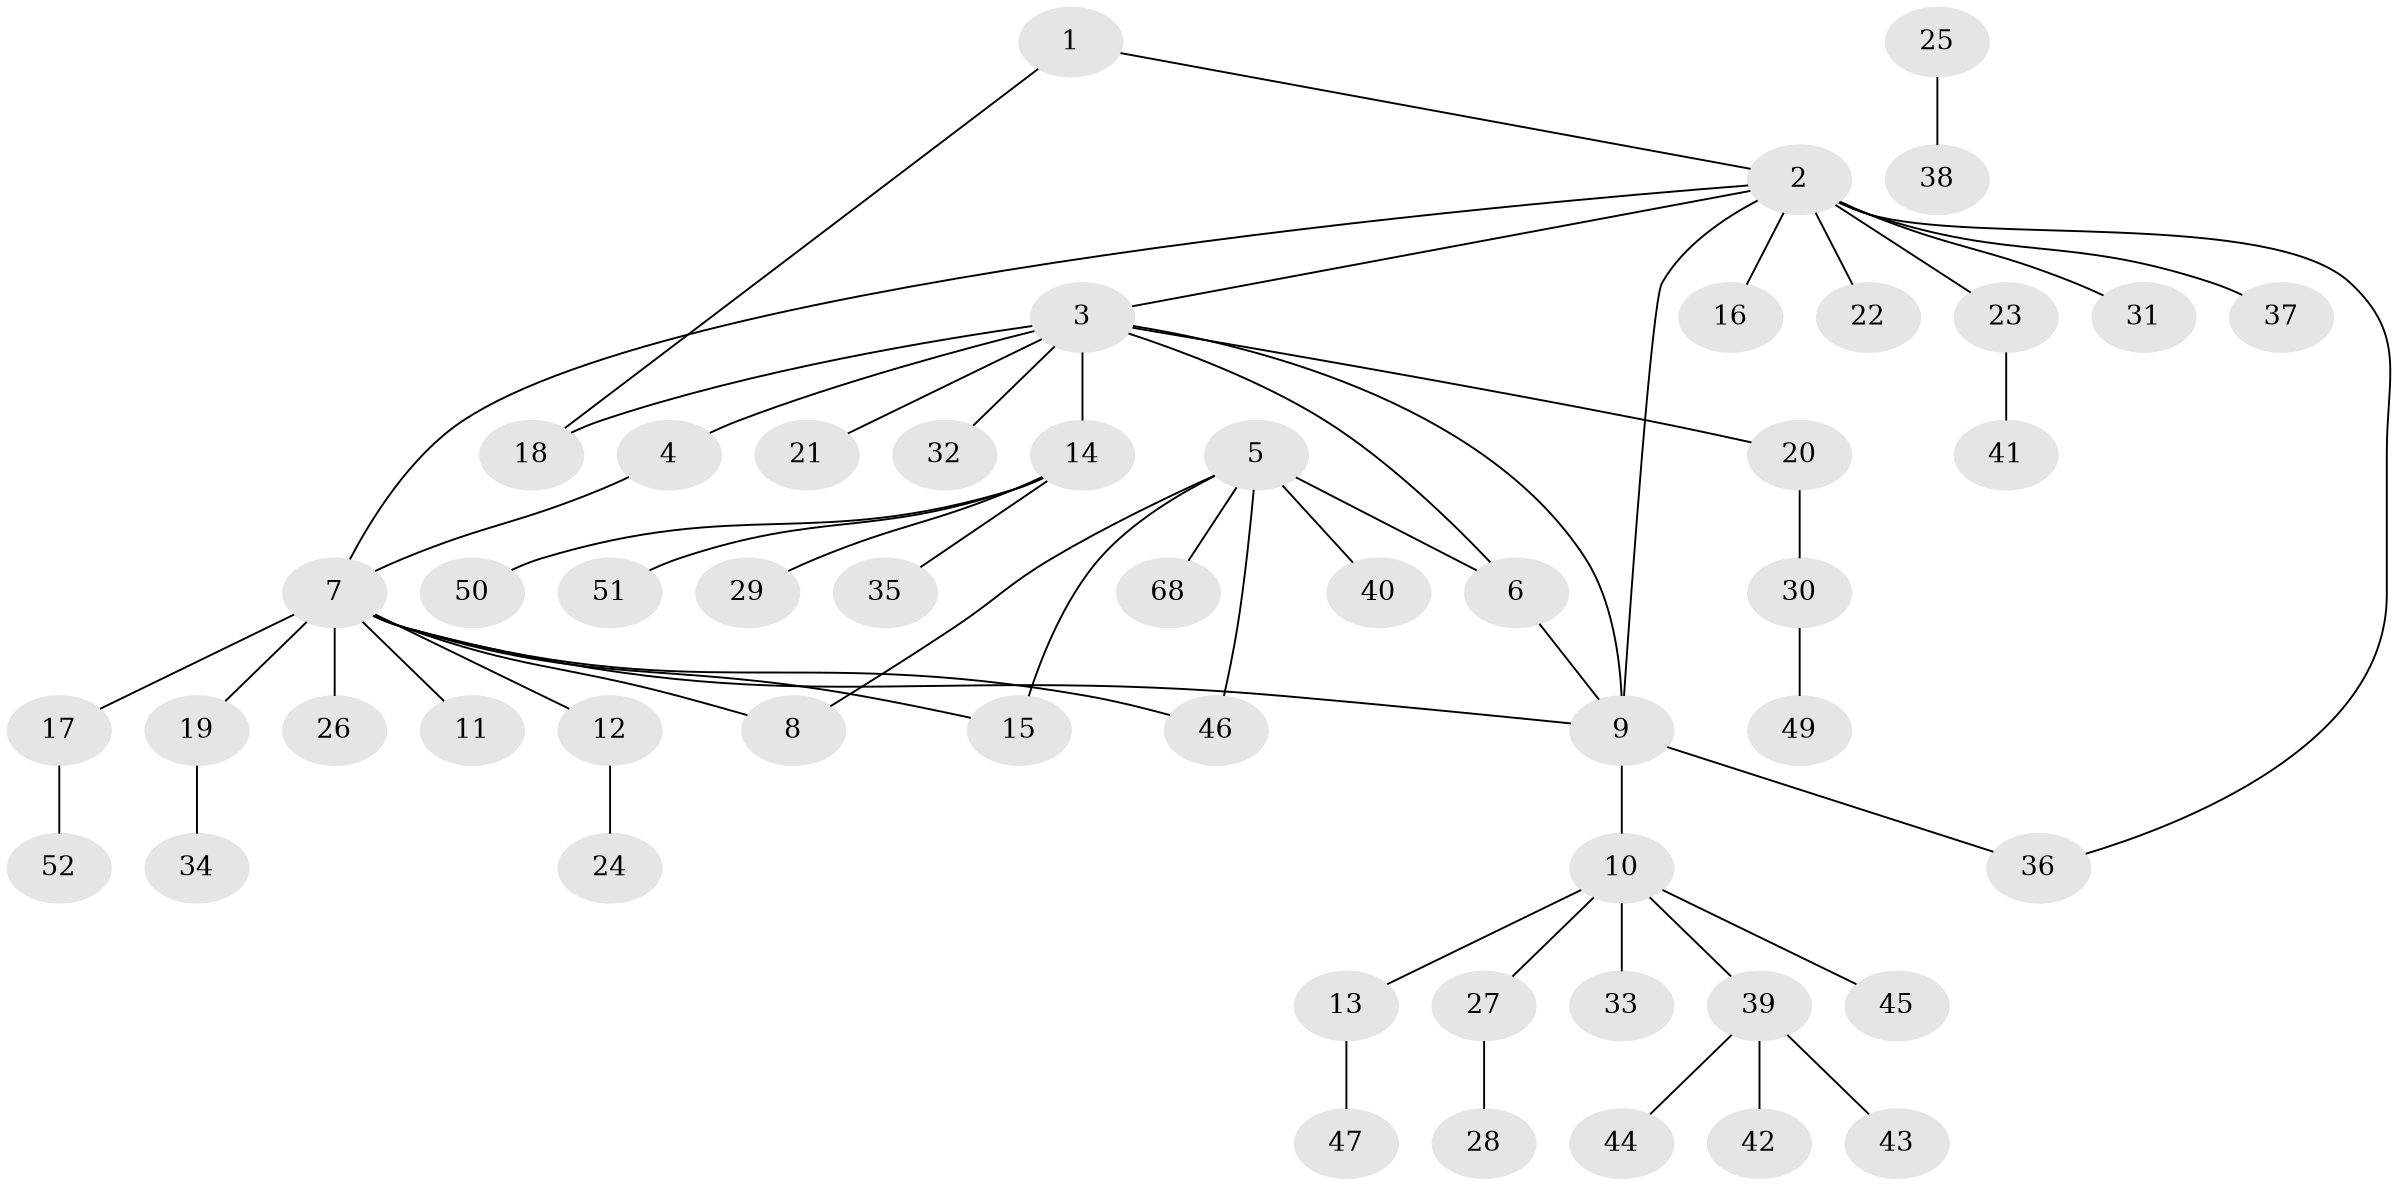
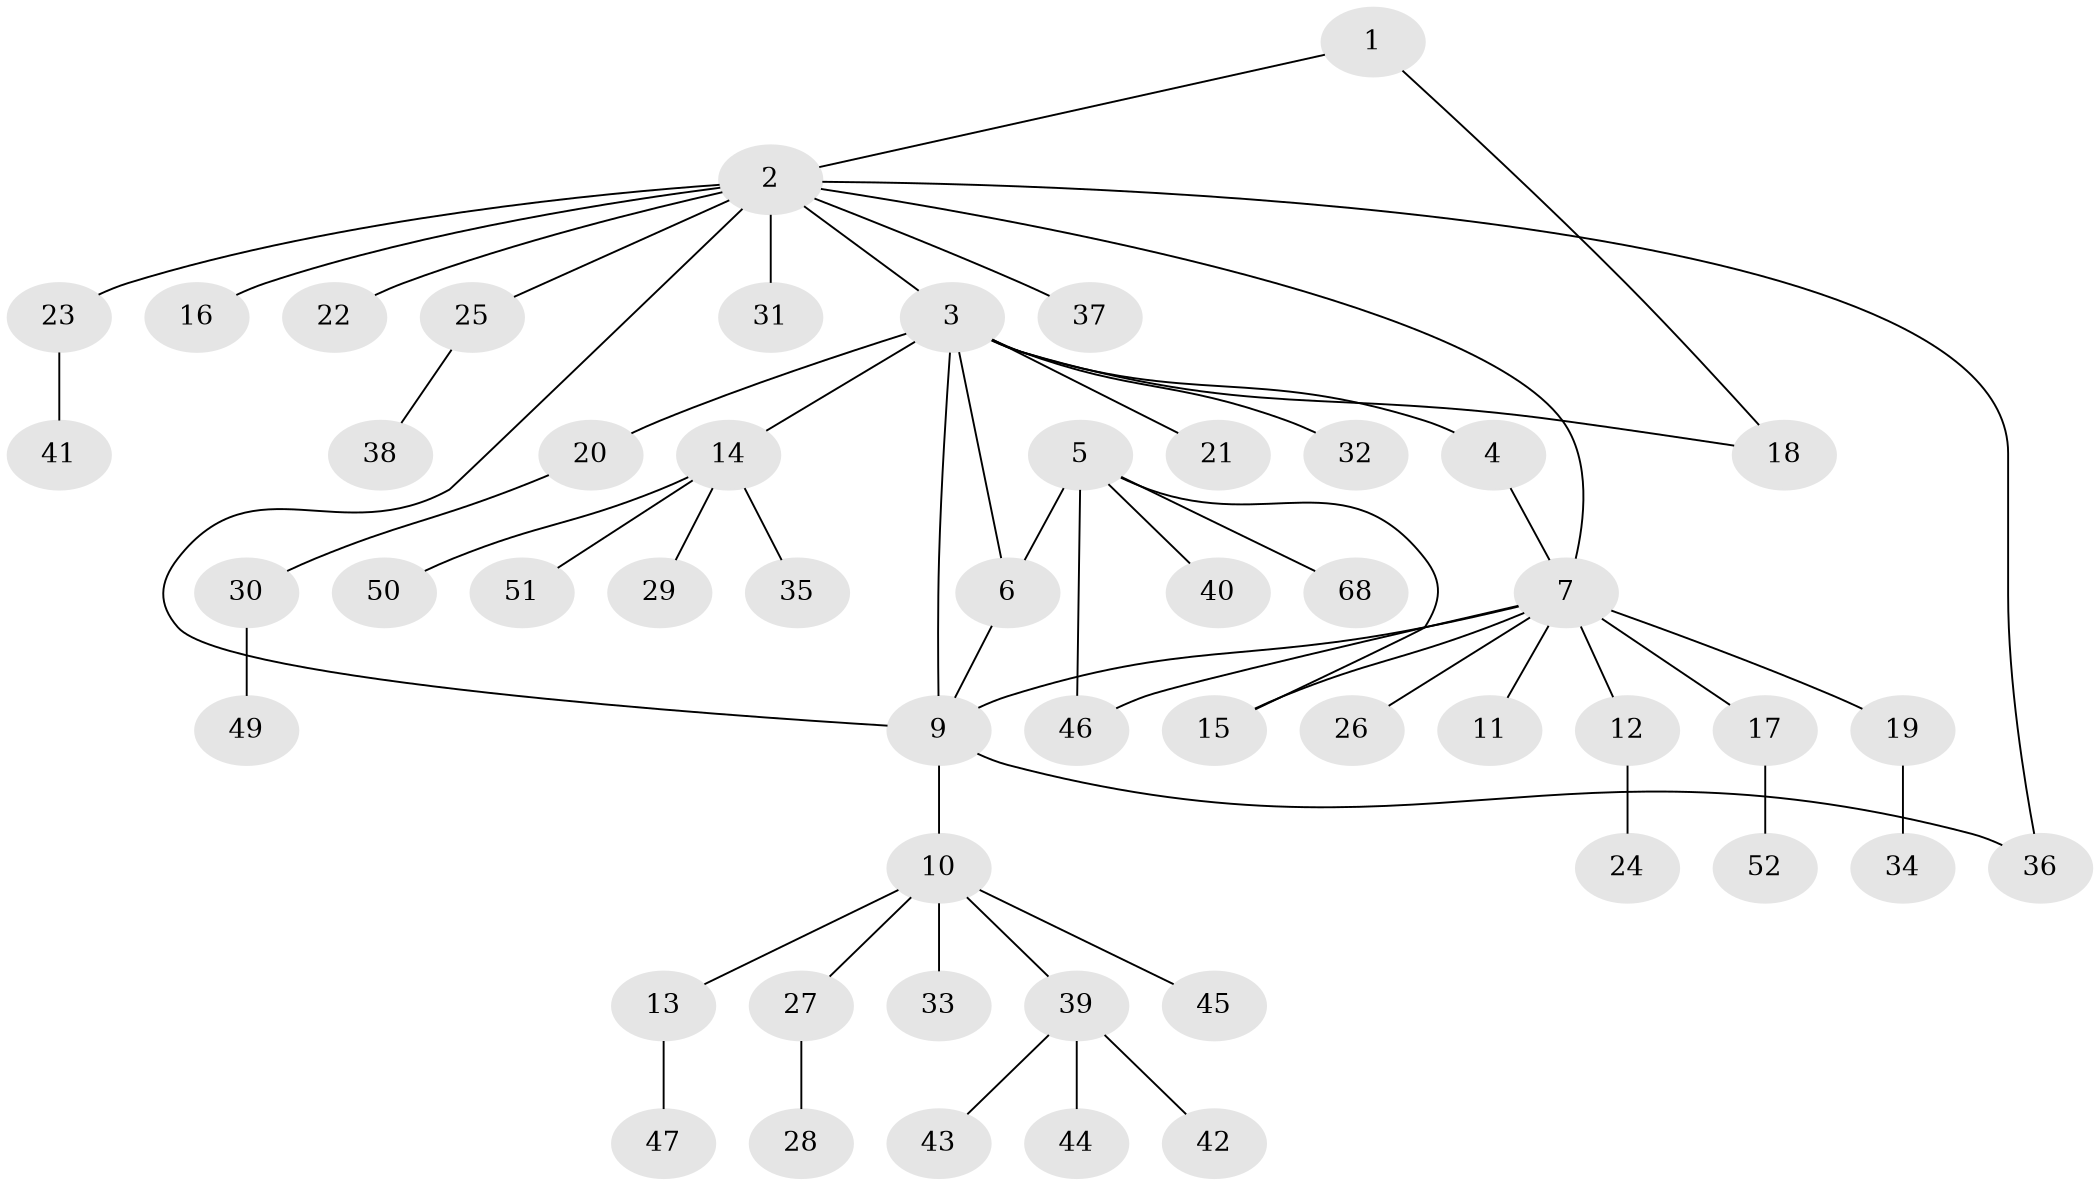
  graph {
    node [color=gray90 style=filled]
    1
    2
    18
    3
    7
    9
    16
    22
    23
    25
    31
    36
    37
    6
    4
    14
    20
    21
    32
-   8
    15
    46
    11
    12
    17
    19
    26
    10
    41
    38
    29
    35
    50
    51
    30
    5
    40
    n38 [label=68]
    24
    52
    34
    13
    27
    33
    39
    45
    47
    28
    42
    43
    44
    49
    1 -- 2
    1 -- 18
    2 -- 3
    2 -- 7
    2 -- 9
    2 -- 16
    2 -- 22
    2 -- 23
+   2 -- 25
    2 -- 31
    2 -- 36
    2 -- 37
    3 -- 18
    3 -- 9
    3 -- 6
    3 -- 4
    3 -- 14
    3 -- 20
    3 -- 21
    3 -- 32
    7 -- 9
-   7 -- 8
    7 -- 15
    7 -- 46
    7 -- 11
    7 -- 12
    7 -- 17
    7 -- 19
    7 -- 26
    9 -- 36
    9 -- 10
    23 -- 41
    25 -- 38
    6 -- 9
    4 -- 7
    14 -- 29
    14 -- 35
    14 -- 50
    14 -- 51
    20 -- 30
    12 -- 24
    17 -- 52
    19 -- 34
    10 -- 13
    10 -- 27
    10 -- 33
    10 -- 39
    10 -- 45
    30 -- 49
    5 -- 6
-   5 -- 8
    5 -- 15
    5 -- 46
    5 -- 40
    5 -- n38
    13 -- 47
    27 -- 28
    39 -- 42
    39 -- 43
    39 -- 44
  }
